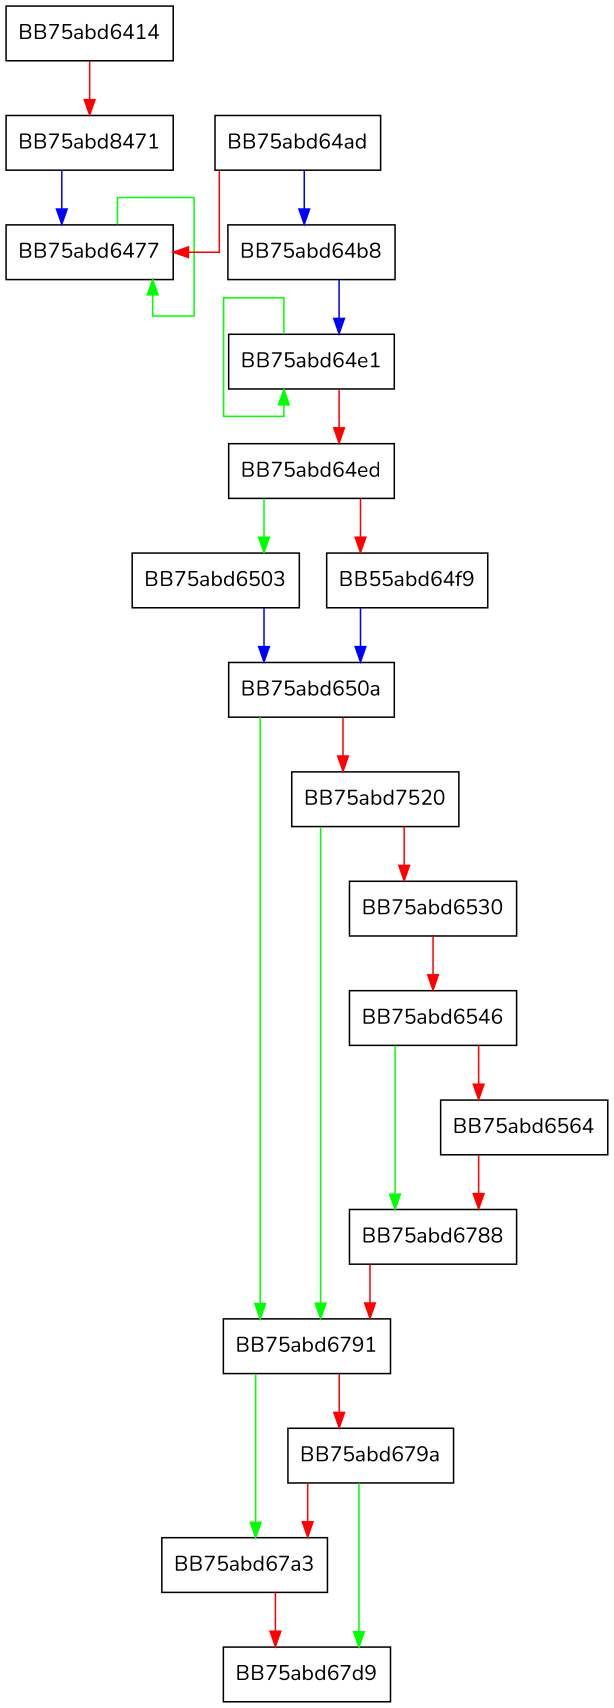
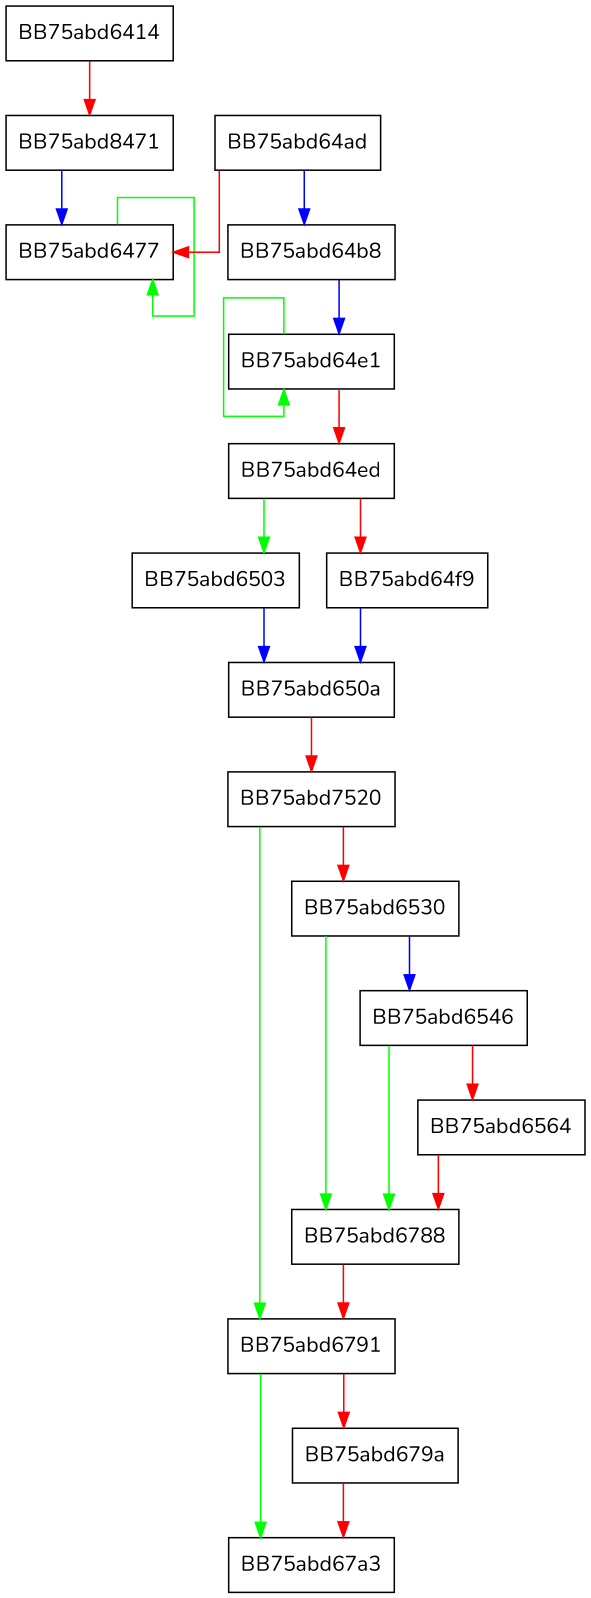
  digraph {
    fontname=Nunito
    splines=ortho
    node [fontname=Nunito shape=box]
    edge [color=red fontname=Nunito]
    n1 [label=BB75abd8471]
    BB75abd6414
    BB75abd6477
    BB75abd64b8
    BB75abd64e1
    BB75abd64ad
    BB75abd64ed
    BB75abd6503
-   BB75abd64f9 [label=BB55abd64f9]
+   BB75abd64f9
    BB75abd650a
    BB75abd6791
    n12 [label=BB75abd7520]
    BB75abd67a3
    BB75abd679a
    BB75abd6530
-   BB75abd67d9
    BB75abd6788
    BB75abd6546
    BB75abd6564
    n1 -> BB75abd6477 [color=blue]
    BB75abd6414 -> n1
    BB75abd6477 -> BB75abd6477 [color=green]
    BB75abd64b8 -> BB75abd64e1 [color=blue]
    BB75abd64e1 -> BB75abd64e1 [color=green]
    BB75abd64e1 -> BB75abd64ed
    BB75abd64ad -> BB75abd6477
    BB75abd64ad -> BB75abd64b8 [color=blue]
    BB75abd64ed -> BB75abd6503 [color=green]
    BB75abd64ed -> BB75abd64f9
    BB75abd6503 -> BB75abd650a [color=blue]
    BB75abd64f9 -> BB75abd650a [color=blue]
-   BB75abd650a -> BB75abd6791 [color=green]
    BB75abd650a -> n12
    BB75abd6791 -> BB75abd67a3 [color=green]
    BB75abd6791 -> BB75abd679a
    n12 -> BB75abd6791 [color=green]
    n12 -> BB75abd6530
-   BB75abd67a3 -> BB75abd67d9
    BB75abd679a -> BB75abd67a3
-   BB75abd679a -> BB75abd67d9 [color=green]
-   BB75abd6530 -> BB75abd6546
+   BB75abd6530 -> BB75abd6788 [color=green]
+   BB75abd6530 -> BB75abd6546 [color=blue]
    BB75abd6788 -> BB75abd6791
    BB75abd6546 -> BB75abd6788 [color=green]
    BB75abd6546 -> BB75abd6564
    BB75abd6564 -> BB75abd6788
  }
